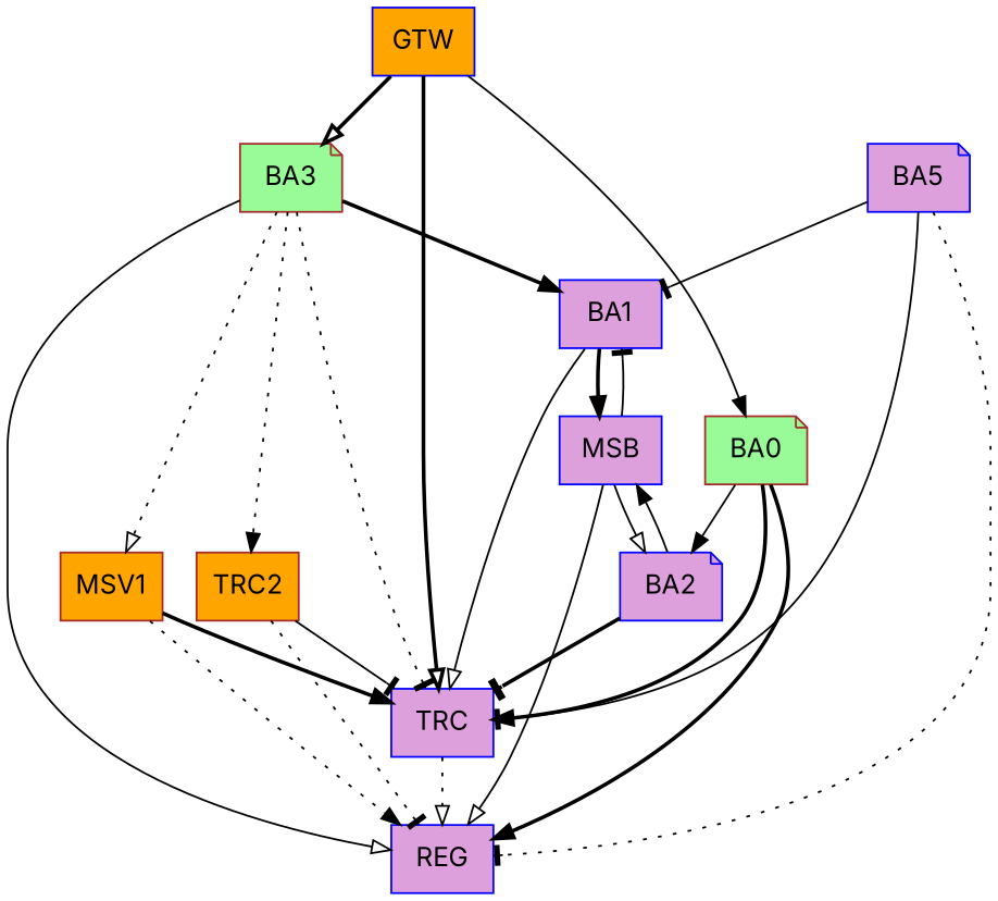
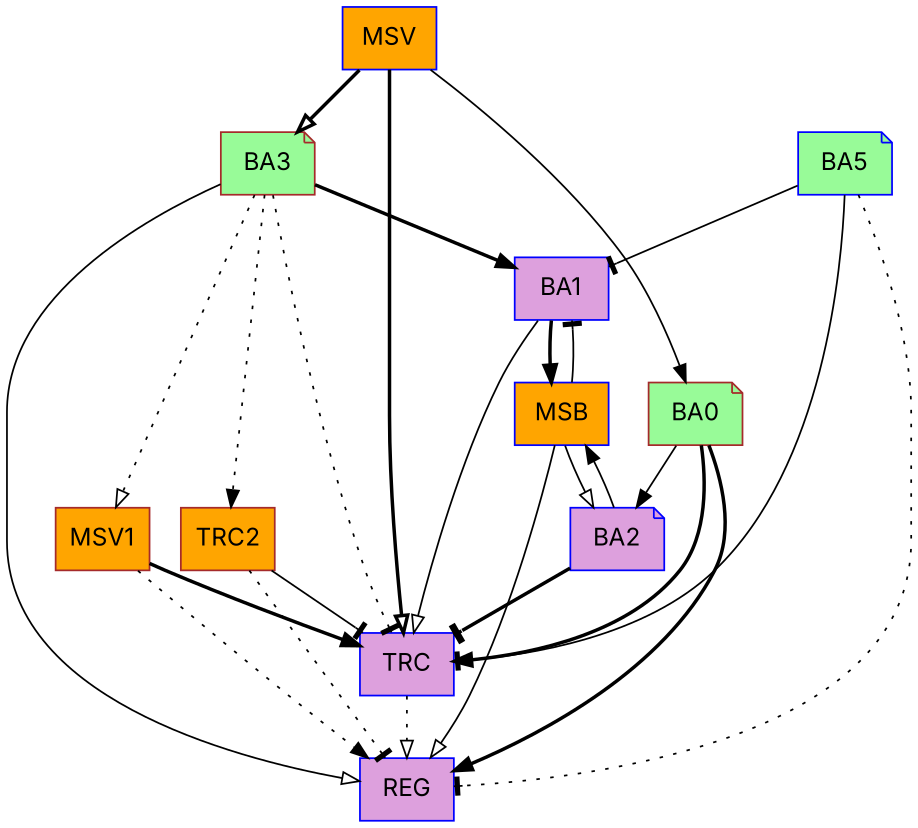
  strict digraph {
    fontname=Inter
    node [color=blue fillcolor=plum fontname=Inter shape=box style=filled]
    edge [arrowhead=normal fontname=Inter style=solid]
    n1 [label=BA1]
-   n2 [label=MSB]
+   n2 [fillcolor=orange label=MSB]
    n3 [label=TRC]
    n4 [label=BA2 shape=note]
    n5 [label=REG]
    n6 [color=brown fillcolor=palegreen label=BA3 shape=note]
    n7 [color=brown fillcolor=orange label=MSV1]
    n8 [color=brown fillcolor=orange label=TRC2]
    n9 [color=brown fillcolor=palegreen label=BA0 shape=note]
-   n10 [label=BA5 shape=note]
-   n11 [fillcolor=orange label=GTW]
+   n10 [fillcolor=palegreen label=BA5 shape=note]
+   n11 [fillcolor=orange label=MSV]
    n1 -> n2 [style=bold]
    n1 -> n3 [arrowhead=onormal]
    n2 -> n1 [arrowhead=tee]
    n2 -> n4 [arrowhead=onormal]
    n2 -> n5 [arrowhead=onormal]
    n3 -> n5 [arrowhead=onormal style=dotted]
    n4 -> n2
    n4 -> n3 [arrowhead=tee style=bold]
    n6 -> n1 [style=bold]
    n6 -> n3 [arrowhead=tee style=dotted]
    n6 -> n5 [arrowhead=onormal]
    n6 -> n7 [arrowhead=onormal style=dotted]
    n6 -> n8 [style=dotted]
    n7 -> n3 [style=bold]
    n7 -> n5 [style=dotted]
    n8 -> n3 [arrowhead=tee]
    n8 -> n5 [arrowhead=tee style=dotted]
    n9 -> n3 [style=bold]
    n9 -> n4
    n9 -> n5 [style=bold]
    n10 -> n1 [arrowhead=tee]
    n10 -> n3 [arrowhead=tee]
    n10 -> n5 [arrowhead=tee style=dotted]
    n11 -> n3 [arrowhead=onormal style=bold]
    n11 -> n6 [arrowhead=onormal style=bold]
    n11 -> n9
  }
